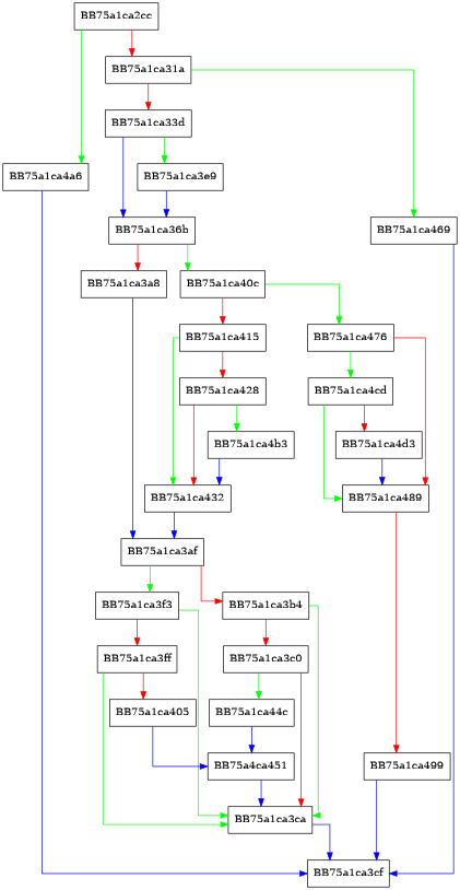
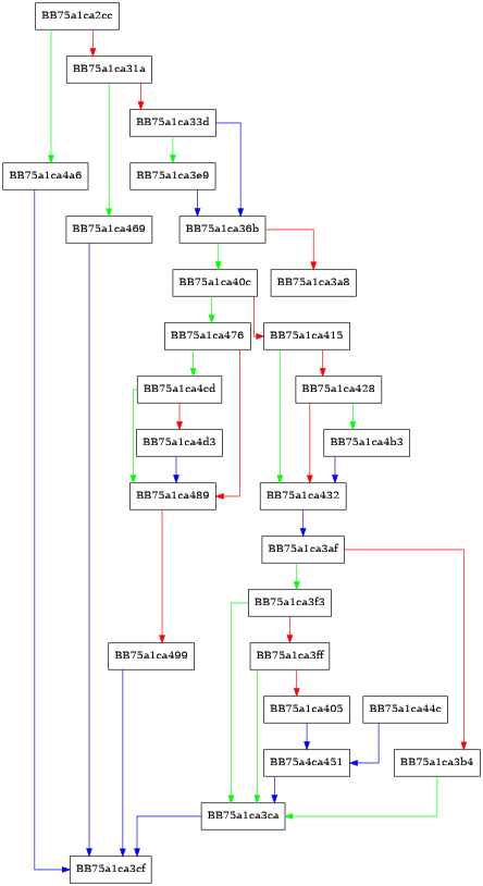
  digraph {
    splines=ortho
    node [shape=box]
    edge [color=green]
    BB75a1ca2cc
    BB75a1ca4a6
    BB75a1ca31a
    BB75a1ca3cf
    BB75a1ca469
    BB75a1ca33d
    BB75a1ca3e9
    BB75a1ca36b
    BB75a1ca40c
    BB75a1ca3a8
    BB75a1ca476
    BB75a1ca415
    BB75a1ca3af
    BB75a1ca4cd
    BB75a1ca489
    BB75a1ca432
    BB75a1ca428
    BB75a1ca3f3
    BB75a1ca3b4
    BB75a1ca3ca
    BB75a1ca3ff
-   BB75a1ca3c0
    BB75a1ca405
    BB75a1ca44c
    n25 [label=BB75a4ca451]
    BB75a1ca4d3
    BB75a1ca499
    BB75a1ca4b3
    BB75a1ca2cc -> BB75a1ca4a6
    BB75a1ca2cc -> BB75a1ca31a [color=red]
    BB75a1ca4a6 -> BB75a1ca3cf [color=blue]
    BB75a1ca31a -> BB75a1ca469
    BB75a1ca31a -> BB75a1ca33d [color=red]
    BB75a1ca469 -> BB75a1ca3cf [color=blue]
    BB75a1ca33d -> BB75a1ca3e9
    BB75a1ca33d -> BB75a1ca36b [color=blue]
    BB75a1ca3e9 -> BB75a1ca36b [color=blue]
    BB75a1ca36b -> BB75a1ca40c
    BB75a1ca36b -> BB75a1ca3a8 [color=red]
    BB75a1ca40c -> BB75a1ca476
    BB75a1ca40c -> BB75a1ca415 [color=red]
-   BB75a1ca3a8 -> BB75a1ca3af [color=blue]
    BB75a1ca476 -> BB75a1ca4cd
    BB75a1ca476 -> BB75a1ca489 [color=red]
    BB75a1ca415 -> BB75a1ca432
    BB75a1ca415 -> BB75a1ca428 [color=red]
    BB75a1ca3af -> BB75a1ca3f3
    BB75a1ca3af -> BB75a1ca3b4 [color=red]
    BB75a1ca4cd -> BB75a1ca489
    BB75a1ca4cd -> BB75a1ca4d3 [color=red]
    BB75a1ca489 -> BB75a1ca499 [color=red]
    BB75a1ca432 -> BB75a1ca3af [color=blue]
    BB75a1ca428 -> BB75a1ca432 [color=red]
    BB75a1ca428 -> BB75a1ca4b3
    BB75a1ca3f3 -> BB75a1ca3ca
    BB75a1ca3f3 -> BB75a1ca3ff [color=red]
    BB75a1ca3b4 -> BB75a1ca3ca
-   BB75a1ca3b4 -> BB75a1ca3c0 [color=red]
    BB75a1ca3ca -> BB75a1ca3cf [color=blue]
    BB75a1ca3ff -> BB75a1ca3ca
    BB75a1ca3ff -> BB75a1ca405 [color=red]
-   BB75a1ca3c0 -> BB75a1ca3ca [color=red]
-   BB75a1ca3c0 -> BB75a1ca44c
    BB75a1ca405 -> n25 [color=blue]
    BB75a1ca44c -> n25 [color=blue]
    n25 -> BB75a1ca3ca [color=blue]
    BB75a1ca4d3 -> BB75a1ca489 [color=blue]
    BB75a1ca499 -> BB75a1ca3cf [color=blue]
    BB75a1ca4b3 -> BB75a1ca432 [color=blue]
  }
